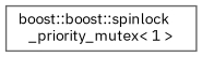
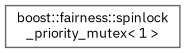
  digraph {
    rankdir=LR
    fontname="IBM Plex Sans"
-   n1 [color=grey40 fillcolor=white fontname="IBM Plex Sans" fontsize=10 height=0.2 label="boost::boost::spinlock\l_priority_mutex\< 1 \>" shape=box style=filled width=0.4]
+   n1 [color=grey40 fillcolor=white fontname="IBM Plex Sans" fontsize=10 height=0.2 label="boost::fairness::spinlock\l_priority_mutex\< 1 \>" shape=box style=filled width=0.4]
  }
